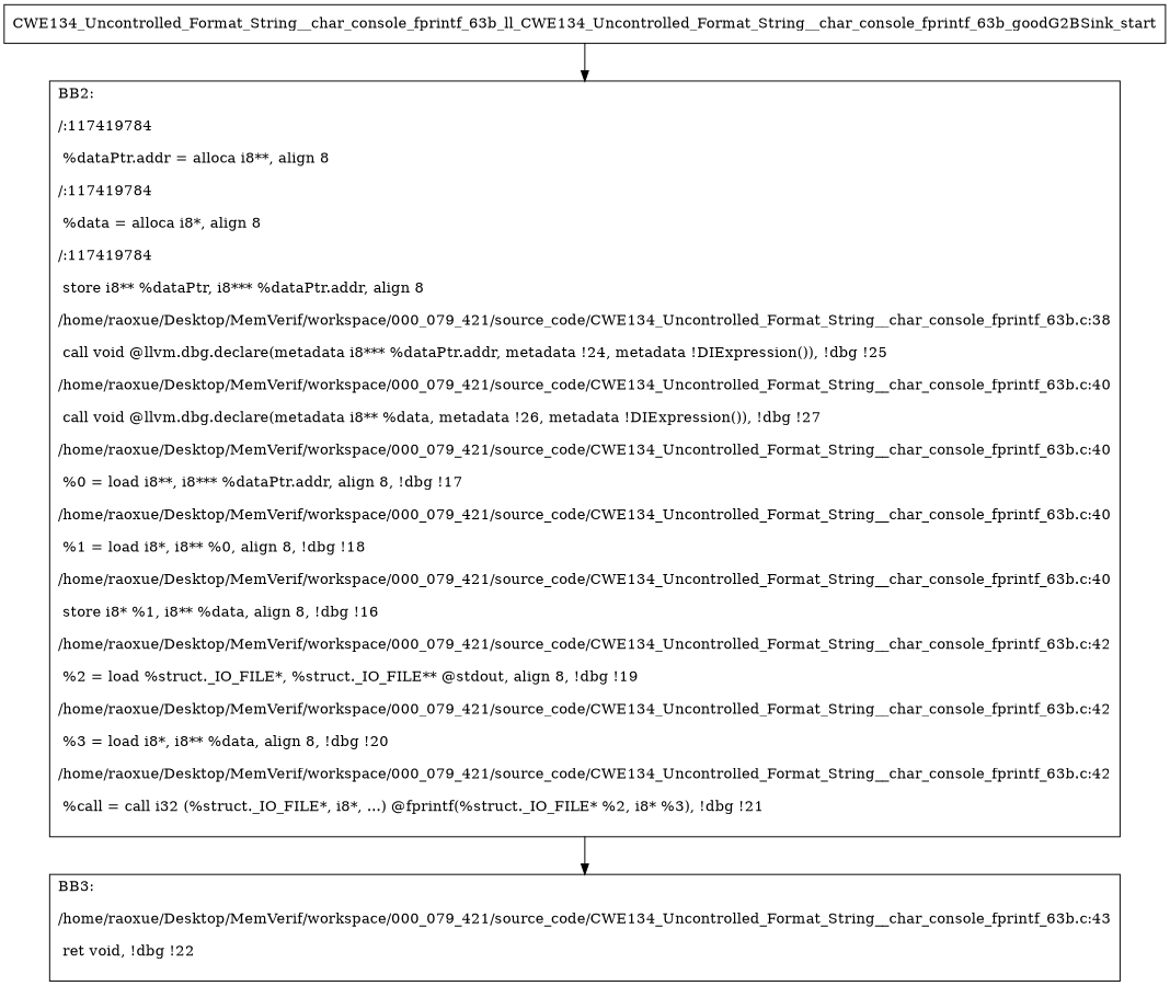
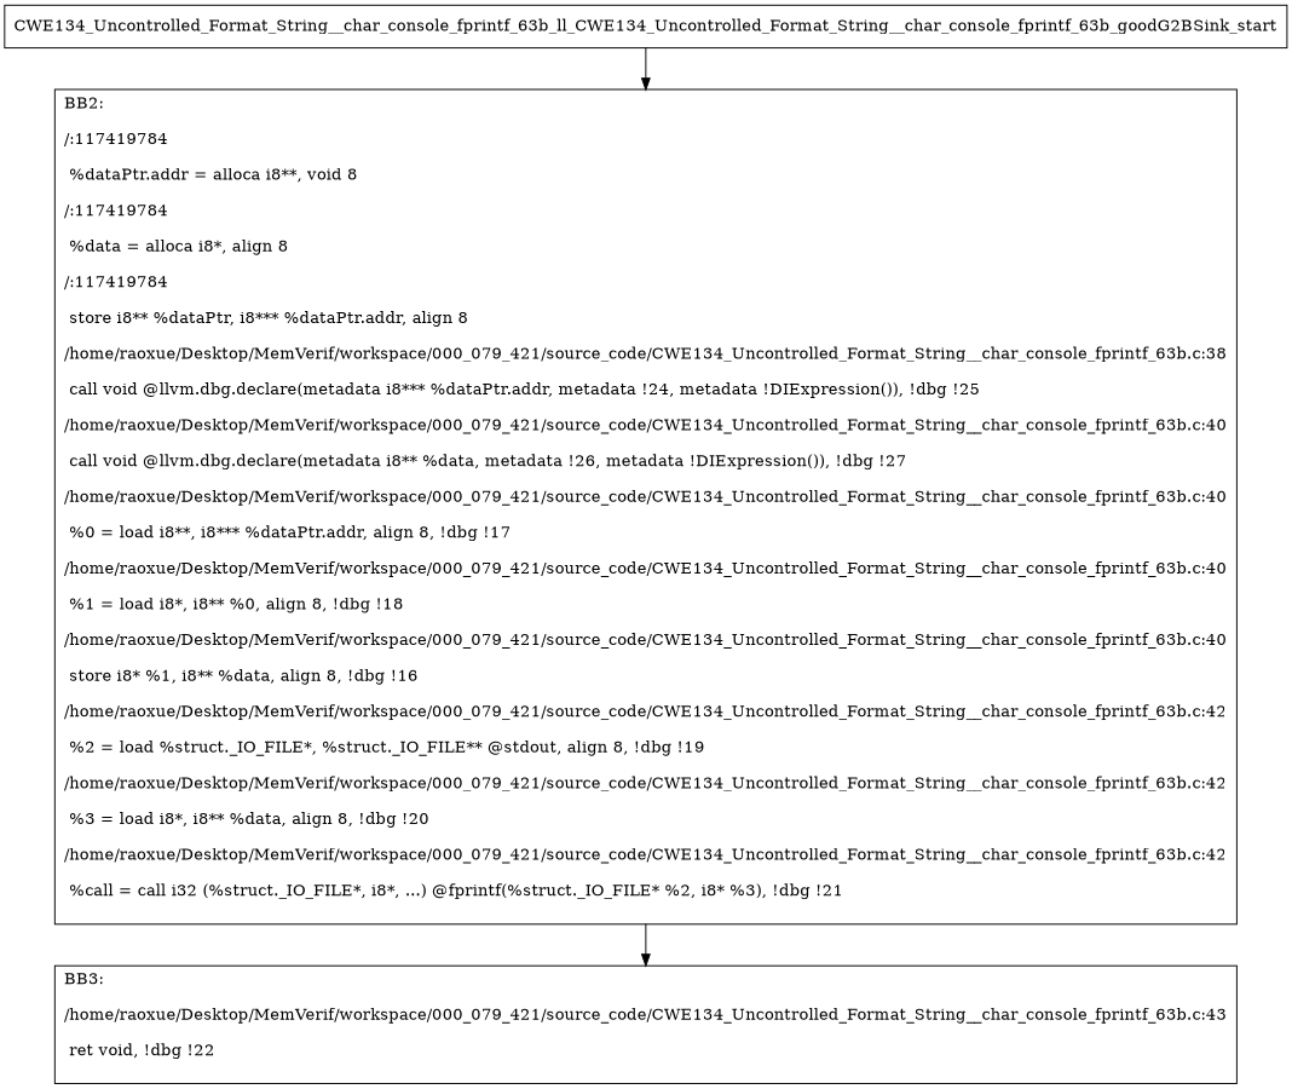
  digraph {
    node [shape=record]
    n1 [label="{CWE134_Uncontrolled_Format_String__char_console_fprintf_63b_ll_CWE134_Uncontrolled_Format_String__char_console_fprintf_63b_goodG2BSink_start}"]
-   n2 [label="{BB2:\l\l/:117419784\l\n  %dataPtr.addr = alloca i8**, align 8\l\n/:117419784\l\n  %data = alloca i8*, align 8\l\n/:117419784\l\n  store i8** %dataPtr, i8*** %dataPtr.addr, align 8\l\n/home/raoxue/Desktop/MemVerif/workspace/000_079_421/source_code/CWE134_Uncontrolled_Format_String__char_console_fprintf_63b.c:38\l\n  call void @llvm.dbg.declare(metadata i8*** %dataPtr.addr, metadata !24, metadata !DIExpression()), !dbg !25\l\n/home/raoxue/Desktop/MemVerif/workspace/000_079_421/source_code/CWE134_Uncontrolled_Format_String__char_console_fprintf_63b.c:40\l\n  call void @llvm.dbg.declare(metadata i8** %data, metadata !26, metadata !DIExpression()), !dbg !27\l\n/home/raoxue/Desktop/MemVerif/workspace/000_079_421/source_code/CWE134_Uncontrolled_Format_String__char_console_fprintf_63b.c:40\l\n  %0 = load i8**, i8*** %dataPtr.addr, align 8, !dbg !17\l\n/home/raoxue/Desktop/MemVerif/workspace/000_079_421/source_code/CWE134_Uncontrolled_Format_String__char_console_fprintf_63b.c:40\l\n  %1 = load i8*, i8** %0, align 8, !dbg !18\l\n/home/raoxue/Desktop/MemVerif/workspace/000_079_421/source_code/CWE134_Uncontrolled_Format_String__char_console_fprintf_63b.c:40\l\n  store i8* %1, i8** %data, align 8, !dbg !16\l\n/home/raoxue/Desktop/MemVerif/workspace/000_079_421/source_code/CWE134_Uncontrolled_Format_String__char_console_fprintf_63b.c:42\l\n  %2 = load %struct._IO_FILE*, %struct._IO_FILE** @stdout, align 8, !dbg !19\l\n/home/raoxue/Desktop/MemVerif/workspace/000_079_421/source_code/CWE134_Uncontrolled_Format_String__char_console_fprintf_63b.c:42\l\n  %3 = load i8*, i8** %data, align 8, !dbg !20\l\n/home/raoxue/Desktop/MemVerif/workspace/000_079_421/source_code/CWE134_Uncontrolled_Format_String__char_console_fprintf_63b.c:42\l\n  %call = call i32 (%struct._IO_FILE*, i8*, ...) @fprintf(%struct._IO_FILE* %2, i8* %3), !dbg !21\l\n}"]
+   n2 [label="{BB2:\l\l/:117419784\l\n  %dataPtr.addr = alloca i8**, void 8\l\n/:117419784\l\n  %data = alloca i8*, align 8\l\n/:117419784\l\n  store i8** %dataPtr, i8*** %dataPtr.addr, align 8\l\n/home/raoxue/Desktop/MemVerif/workspace/000_079_421/source_code/CWE134_Uncontrolled_Format_String__char_console_fprintf_63b.c:38\l\n  call void @llvm.dbg.declare(metadata i8*** %dataPtr.addr, metadata !24, metadata !DIExpression()), !dbg !25\l\n/home/raoxue/Desktop/MemVerif/workspace/000_079_421/source_code/CWE134_Uncontrolled_Format_String__char_console_fprintf_63b.c:40\l\n  call void @llvm.dbg.declare(metadata i8** %data, metadata !26, metadata !DIExpression()), !dbg !27\l\n/home/raoxue/Desktop/MemVerif/workspace/000_079_421/source_code/CWE134_Uncontrolled_Format_String__char_console_fprintf_63b.c:40\l\n  %0 = load i8**, i8*** %dataPtr.addr, align 8, !dbg !17\l\n/home/raoxue/Desktop/MemVerif/workspace/000_079_421/source_code/CWE134_Uncontrolled_Format_String__char_console_fprintf_63b.c:40\l\n  %1 = load i8*, i8** %0, align 8, !dbg !18\l\n/home/raoxue/Desktop/MemVerif/workspace/000_079_421/source_code/CWE134_Uncontrolled_Format_String__char_console_fprintf_63b.c:40\l\n  store i8* %1, i8** %data, align 8, !dbg !16\l\n/home/raoxue/Desktop/MemVerif/workspace/000_079_421/source_code/CWE134_Uncontrolled_Format_String__char_console_fprintf_63b.c:42\l\n  %2 = load %struct._IO_FILE*, %struct._IO_FILE** @stdout, align 8, !dbg !19\l\n/home/raoxue/Desktop/MemVerif/workspace/000_079_421/source_code/CWE134_Uncontrolled_Format_String__char_console_fprintf_63b.c:42\l\n  %3 = load i8*, i8** %data, align 8, !dbg !20\l\n/home/raoxue/Desktop/MemVerif/workspace/000_079_421/source_code/CWE134_Uncontrolled_Format_String__char_console_fprintf_63b.c:42\l\n  %call = call i32 (%struct._IO_FILE*, i8*, ...) @fprintf(%struct._IO_FILE* %2, i8* %3), !dbg !21\l\n}"]
    n3 [label="{BB3:\l\l/home/raoxue/Desktop/MemVerif/workspace/000_079_421/source_code/CWE134_Uncontrolled_Format_String__char_console_fprintf_63b.c:43\l\n  ret void, !dbg !22\l\n}"]
    n1 -> n2
    n2 -> n3
  }
